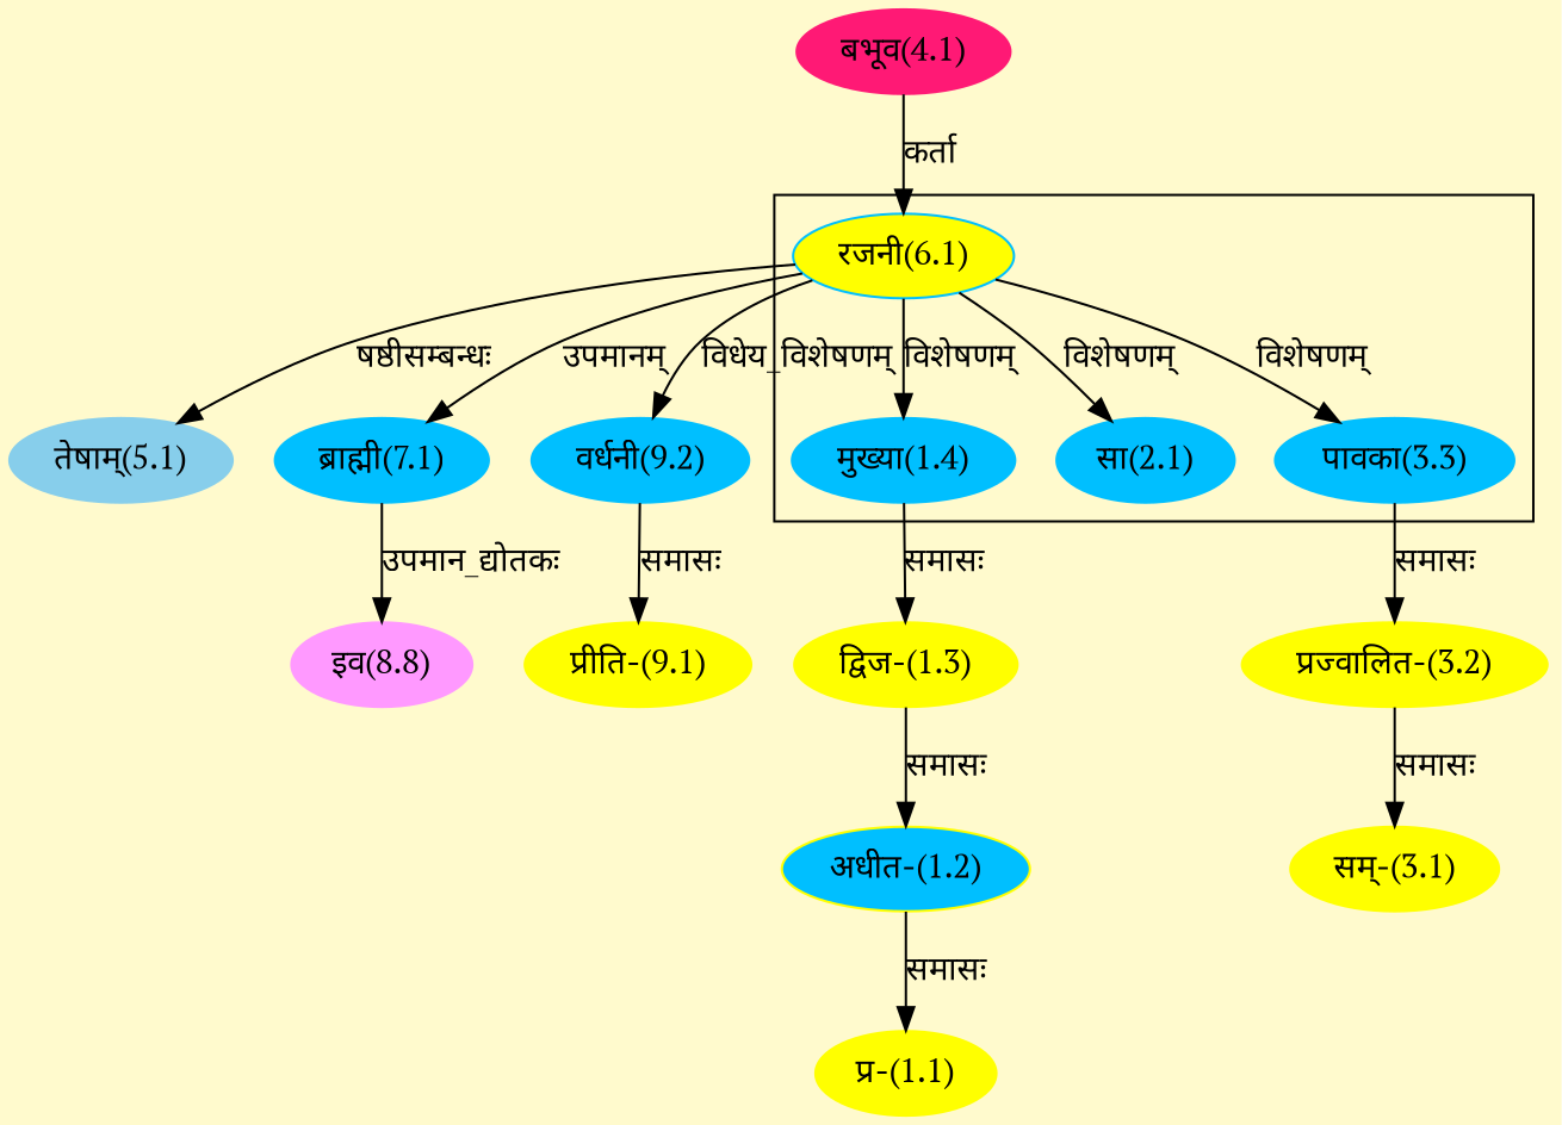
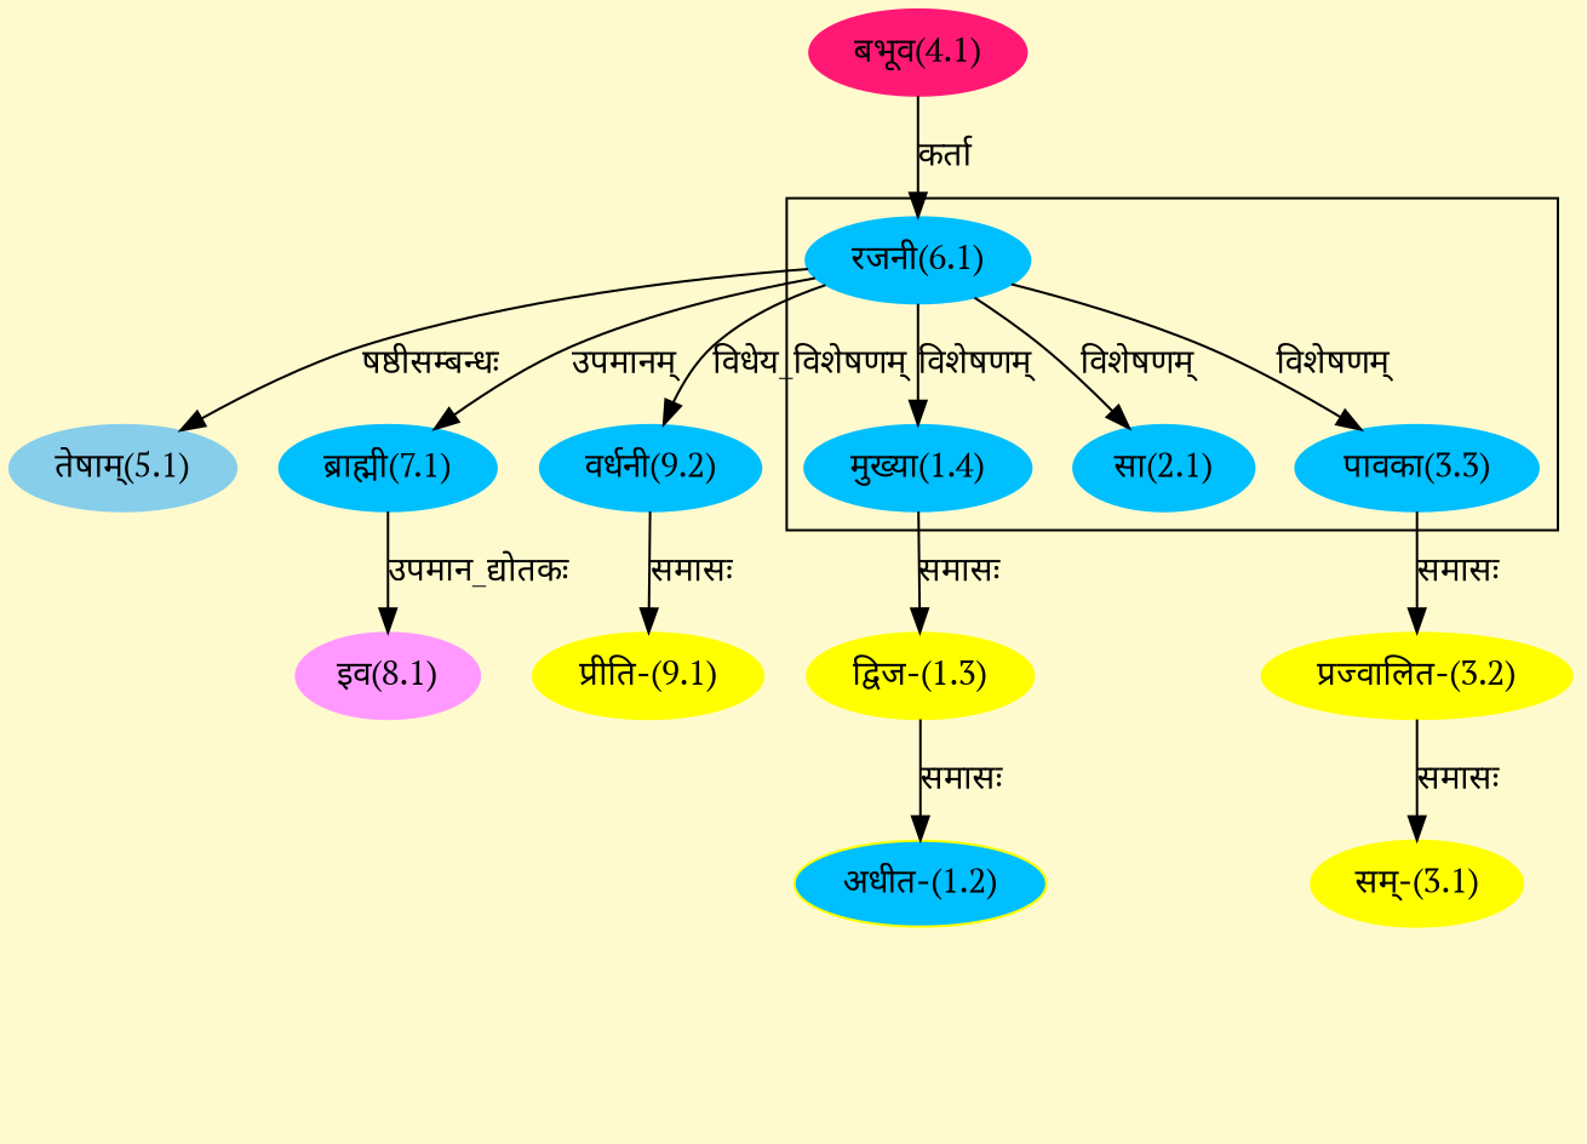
  digraph {
    bgcolor=lemonchiffon1
    compound=true
    fontname="PT Serif"
    rankdir=BT
    node [color="#00BFFF" fontname="PT Serif" style=filled]
    edge [dir=back fontname="PT Serif"]
    n1 [label="मुख्या(1.4)"]
-   n2 [label="रजनी(6.1)" fillcolor="#FFFF00"]
+   n2 [label="रजनी(6.1)"]
    n3 [label="सा(2.1)"]
    n4 [label="पावका(3.3)"]
    n5 [color="#FF1975" label="बभूव(4.1)"]
-   n6 [color="#FFFF00" label="प्र-(1.1)"]
    n7 [color="#FFFF00" fillcolor="#00BFFF" label="अधीत-(1.2)"]
    n8 [color="#FFFF00" label="द्विज-(1.3)"]
    n9 [color="#FFFF00" label="सम्-(3.1)"]
    n10 [color="#FFFF00" label="प्रज्वालित-(3.2)"]
    n11 [color="#87CEEB" label="तेषाम्(5.1)"]
    n12 [label="ब्राह्मी(7.1)"]
-   n13 [color="#FF99FF" label="इव(8.8)"]
+   n13 [color="#FF99FF" label="इव(8.1)"]
    n14 [color="#FFFF00" label="प्रीति-(9.1)"]
    n15 [label="वर्धनी(9.2)"]
    subgraph cluster_1 {
      n1
      n2
      n3
      n4
    }
    n1 -> n2 [label="विशेषणम्"]
    n2 -> n5 [label="कर्ता"]
    n3 -> n2 [label="विशेषणम्"]
    n4 -> n2 [label="विशेषणम्"]
-   n6 -> n7 [label="समासः"]
    n7 -> n8 [label="समासः"]
    n8 -> n1 [label="समासः"]
    n9 -> n10 [label="समासः"]
    n10 -> n4 [label="समासः"]
    n11 -> n2 [label="षष्ठीसम्बन्धः"]
    n12 -> n2 [label="उपमानम्"]
    n13 -> n12 [label="उपमान_द्योतकः"]
    n14 -> n15 [label="समासः"]
    n15 -> n2 [label="विधेय_विशेषणम्"]
  }
